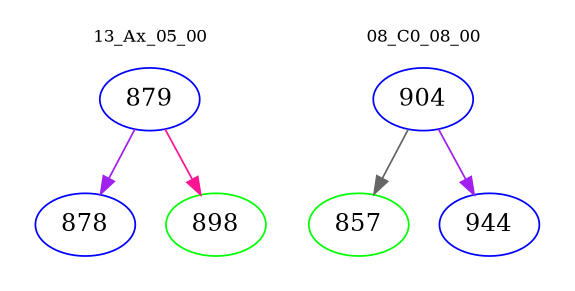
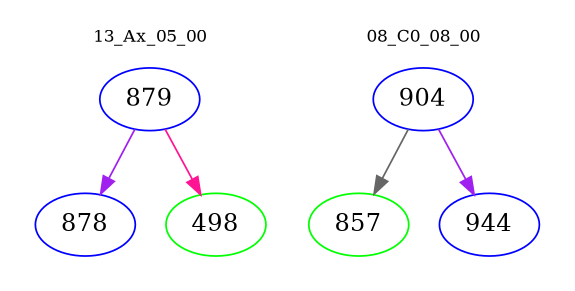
  digraph {
    node [color=blue]
    edge [color=purple]
    n1 [label=879]
    n2 [label=878]
-   n3 [color=green label=898]
+   n3 [color=green label=498]
    n4 [label=904]
    n5 [color=green label=857]
    n6 [label=944]
    subgraph cluster_1 {
      color=white
      fontsize=10
      label="13_Ax_05_00"
      n1
      n2
      n3
    }
    subgraph cluster_2 {
      color=white
      fontsize=10
      label="08_C0_08_00"
      n4
      n5
      n6
    }
    n1 -> n2
    n1 -> n3 [color=deeppink]
    n4 -> n5 [color=gray40]
    n4 -> n6
  }
